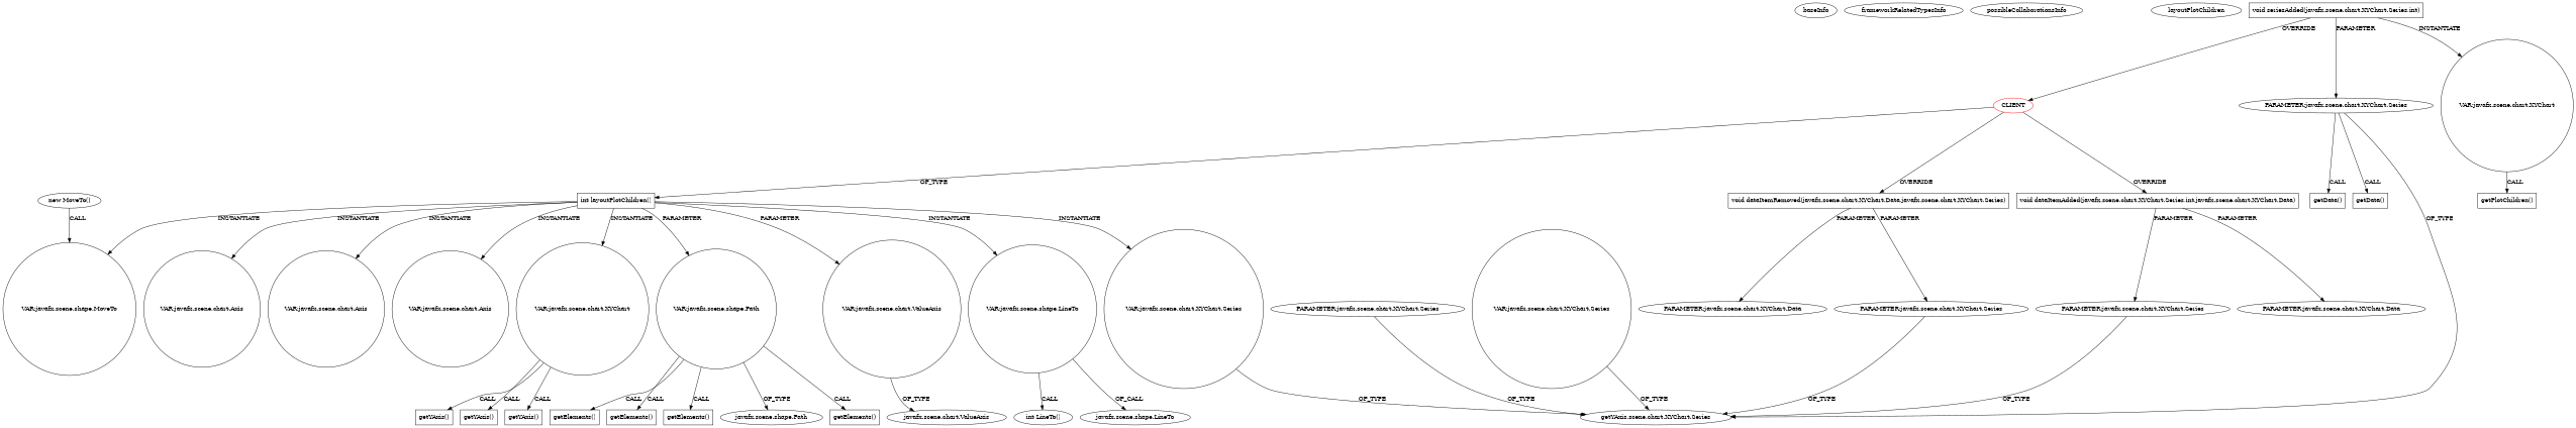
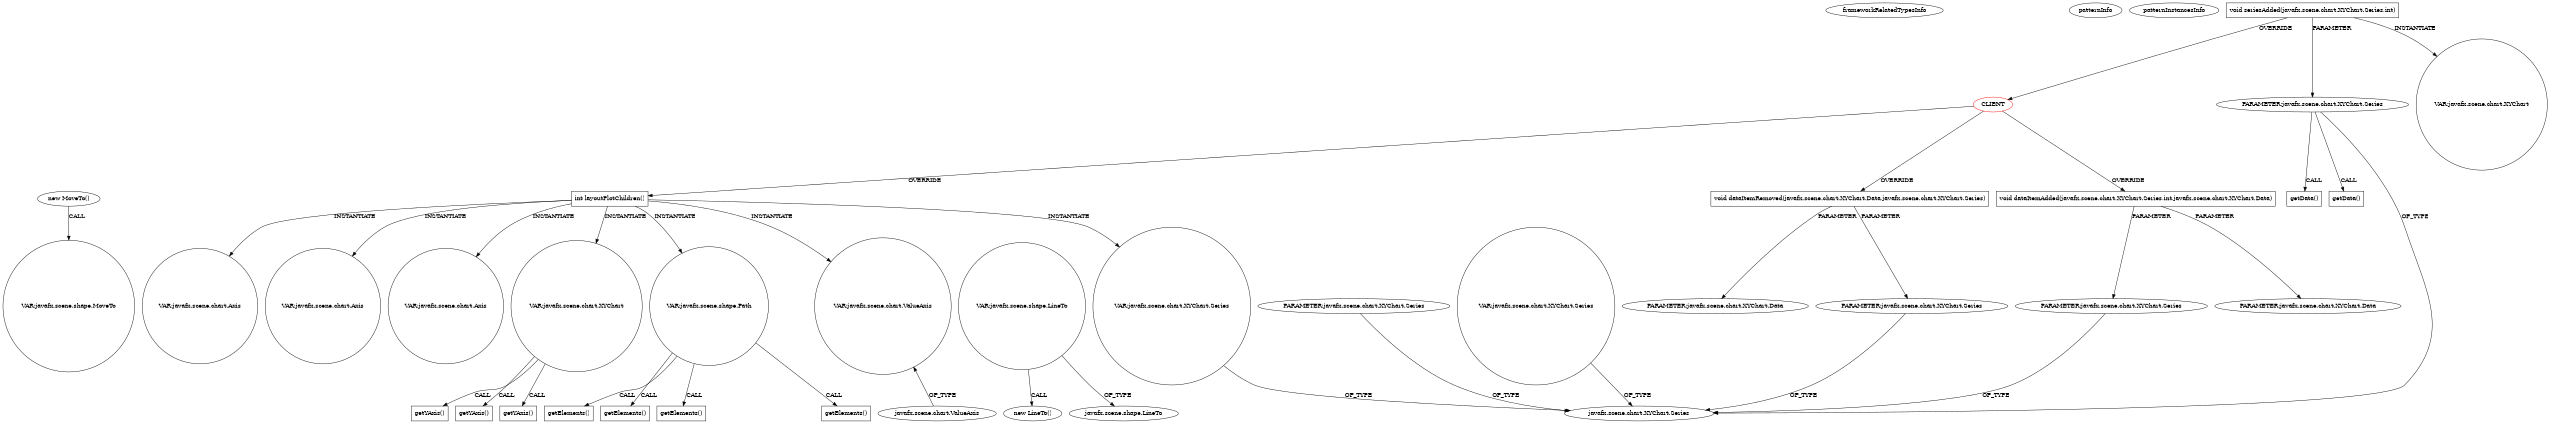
  digraph {
    node [isFrameworkType=false vertexType=VARIABLE_EXPRESION]
-   baseInfo [category=pattern graphId=4422 isAnonymous=false possibleRelation=false isFrameworkType="" vertexType=""]
    frameworkRelatedTypesInfo [isFrameworkType="" vertexType=""]
-   possibleCollaborationsInfo [isFrameworkType="" vertexType=""]
-   patternInstancesInfo [0="LichuanLu-ShunUI-FX~/LichuanLu-ShunUI-FX/ShunUI-FX-master/src/view/chart/StackedBarChart.java~StackedBarChart~811" 1="TomaszKorecki-InvestorAssistant~/TomaszKorecki-InvestorAssistant/InvestorAssistant-master/Investor's assistant/src/investor/charts/CandleChart.java~CandleStickChart~1473" label=layoutPlotChildren isFrameworkType="" vertexType=""]
+   patternInfo [frequency=2.0 patternRootClient=0 isFrameworkType="" vertexType=""]
+   patternInstancesInfo [0="LichuanLu-ShunUI-FX~/LichuanLu-ShunUI-FX/ShunUI-FX-master/src/view/chart/StackedBarChart.java~StackedBarChart~811" 1="TomaszKorecki-InvestorAssistant~/TomaszKorecki-InvestorAssistant/InvestorAssistant-master/Investor's assistant/src/investor/charts/CandleChart.java~CandleStickChart~1473" isFrameworkType="" vertexType=""]
    n6 [label="int layoutPlotChildren()" shape=box vertexType=OVERRIDING_METHOD_DECLARATION]
    n7 [label="VAR:javafx.scene.shape.LineTo" shape=circle]
    n8 [label="VAR:javafx.scene.shape.MoveTo" shape=circle]
    n9 [label="VAR:javafx.scene.chart.Axis" shape=circle]
    n10 [label="VAR:javafx.scene.chart.Axis" shape=circle]
    n11 [label="VAR:javafx.scene.chart.Axis" shape=circle]
    n12 [label="VAR:javafx.scene.shape.Path" shape=circle]
    n13 [label="VAR:javafx.scene.chart.ValueAxis" shape=circle]
    n14 [label="VAR:javafx.scene.chart.XYChart.Series" shape=circle]
    n15 [label="VAR:javafx.scene.chart.XYChart" shape=circle]
-   n16 [label="int LineTo()" vertexType=CONSTRUCTOR_CALL]
+   n16 [label="new LineTo()" vertexType=CONSTRUCTOR_CALL]
    n17 [label="javafx.scene.shape.LineTo" vertexType=FRAMEWORK_CLASS_TYPE]
-   n18 [label="javafx.scene.shape.Path" vertexType=FRAMEWORK_CLASS_TYPE]
    n19 [label="getElements()" shape=box vertexType=INSIDE_CALL]
    n20 [label="getElements()" shape=box vertexType=INSIDE_CALL]
    n21 [label="getElements()" shape=box vertexType=INSIDE_CALL]
    n22 [label="getElements()" shape=box vertexType=INSIDE_CALL]
    n23 [label="javafx.scene.chart.ValueAxis" vertexType=FRAMEWORK_CLASS_TYPE]
-   n24 [label="getYAxis.scene.chart.XYChart.Series" vertexType=FRAMEWORK_CLASS_TYPE]
+   n24 [label="javafx.scene.chart.XYChart.Series" vertexType=FRAMEWORK_CLASS_TYPE]
    n25 [label="getYAxis()" shape=box vertexType=INSIDE_CALL]
    n26 [label="getYAxis()" shape=box vertexType=INSIDE_CALL]
    n27 [label="getYAxis()" shape=box vertexType=INSIDE_CALL]
    n28 [label="new MoveTo()" vertexType=CONSTRUCTOR_CALL]
    n29 [color=red label=CLIENT vertexType=ROOT_CLIENT_CLASS_DECLARATION]
    n30 [label="void dataItemAdded(javafx.scene.chart.XYChart.Series,int,javafx.scene.chart.XYChart.Data)" shape=box vertexType=OVERRIDING_METHOD_DECLARATION]
    n31 [label="void dataItemRemoved(javafx.scene.chart.XYChart.Data,javafx.scene.chart.XYChart.Series)" shape=box vertexType=OVERRIDING_METHOD_DECLARATION]
    n32 [label="PARAMETER:javafx.scene.chart.XYChart.Series" vertexType=PARAMETER_DECLARATION]
    n33 [label="PARAMETER:javafx.scene.chart.XYChart.Data" vertexType=PARAMETER_DECLARATION]
    n34 [label="void seriesAdded(javafx.scene.chart.XYChart.Series,int)" shape=box vertexType=OVERRIDING_METHOD_DECLARATION]
    n35 [label="PARAMETER:javafx.scene.chart.XYChart.Series" vertexType=PARAMETER_DECLARATION]
    n36 [label="VAR:javafx.scene.chart.XYChart" shape=circle]
    n37 [label="PARAMETER:javafx.scene.chart.XYChart.Series" vertexType=PARAMETER_DECLARATION]
    n38 [label="PARAMETER:javafx.scene.chart.XYChart.Data" vertexType=PARAMETER_DECLARATION]
    n39 [label="getData()" shape=box vertexType=INSIDE_CALL]
    n40 [label="getData()" shape=box vertexType=INSIDE_CALL]
-   n41 [label="getPlotChildren()" shape=box vertexType=INSIDE_CALL]
    n42 [label="PARAMETER:javafx.scene.chart.XYChart.Series" vertexType=PARAMETER_DECLARATION]
    n43 [label="VAR:javafx.scene.chart.XYChart.Series" shape=circle]
-   n6 -> n7 [label=INSTANTIATE]
-   n6 -> n8 [label=INSTANTIATE]
    n6 -> n9 [label=INSTANTIATE]
    n6 -> n10 [label=INSTANTIATE]
    n6 -> n11 [label=INSTANTIATE]
-   n6 -> n12 [label=PARAMETER]
-   n6 -> n13 [label=PARAMETER]
+   n6 -> n12 [label=INSTANTIATE]
+   n6 -> n13 [label=INSTANTIATE]
    n6 -> n14 [label=INSTANTIATE]
    n6 -> n15 [label=INSTANTIATE]
    n7 -> n16 [label=CALL]
-   n7 -> n17 [label=OF_CALL]
-   n12 -> n18 [label=OF_TYPE]
+   n7 -> n17 [label=OF_TYPE]
    n12 -> n19 [label=CALL]
    n12 -> n20 [label=CALL]
    n12 -> n21 [label=CALL]
    n12 -> n22 [label=CALL]
-   n13 -> n23 [label=OF_TYPE]
+   n23 -> n13 [label=OF_TYPE]
    n14 -> n24 [label=OF_TYPE]
    n15 -> n25 [label=CALL]
    n15 -> n26 [label=CALL]
    n15 -> n27 [label=CALL]
    n28 -> n8 [label=CALL]
-   n29 -> n6 [label=OF_TYPE]
+   n29 -> n6 [label=OVERRIDE]
    n29 -> n30 [label=OVERRIDE]
    n29 -> n31 [label=OVERRIDE]
    n30 -> n32 [label=PARAMETER]
    n30 -> n33 [label=PARAMETER]
    n31 -> n37 [label=PARAMETER]
    n31 -> n38 [label=PARAMETER]
    n32 -> n24 [label=OF_TYPE]
    n34 -> n29 [label=OVERRIDE]
    n34 -> n35 [label=PARAMETER]
    n34 -> n36 [label=INSTANTIATE]
    n35 -> n24 [label=OF_TYPE]
    n35 -> n39 [label=CALL]
    n35 -> n40 [label=CALL]
-   n36 -> n41 [label=CALL]
    n37 -> n24 [label=OF_TYPE]
    n42 -> n24 [label=OF_TYPE]
    n43 -> n24 [label=OF_TYPE]
  }
